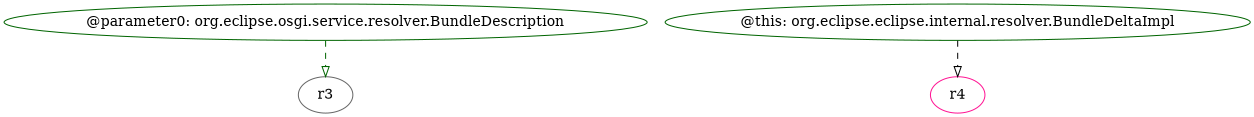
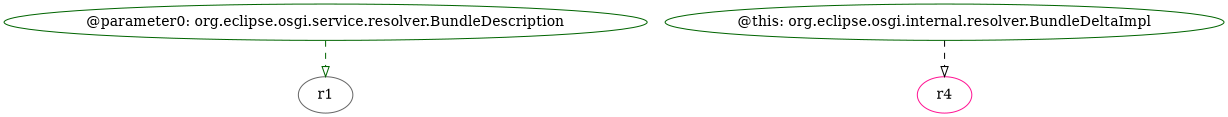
  digraph {
    node [color=darkgreen]
    edge [arrowhead=onormal style=dashed]
    n1 [label="@parameter0: org.eclipse.osgi.service.resolver.BundleDescription"]
-   n2 [color=gray40 label=r3]
-   n3 [label="@this: org.eclipse.eclipse.internal.resolver.BundleDeltaImpl"]
+   n2 [color=gray40 label=r1]
+   n3 [label="@this: org.eclipse.osgi.internal.resolver.BundleDeltaImpl"]
    n4 [color=deeppink label=r4]
    n1 -> n2 [color=darkgreen]
    n3 -> n4 [color=black]
  }
